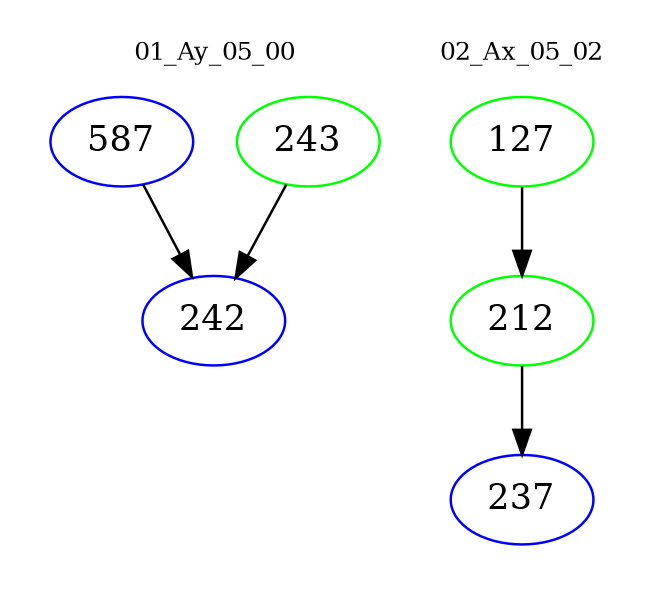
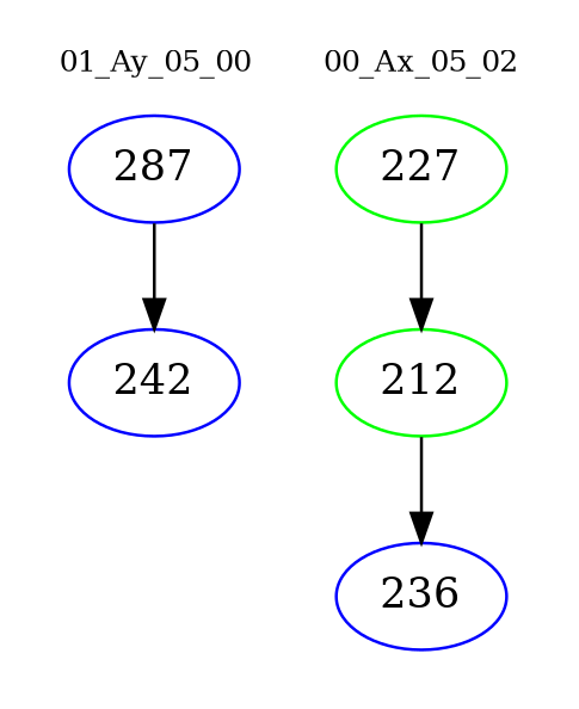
  digraph {
    node [color=green]
    edge [color=black]
-   n1 [label=243]
    n2 [color=blue label=242]
-   n3 [color=blue label=587]
-   n4 [label=127]
+   n3 [color=blue label=287]
+   n4 [label=227]
    n5 [label=212]
-   n6 [color=blue label=237]
+   n6 [color=blue label=236]
    subgraph cluster_1 {
      color=white
      fontsize=10
      label="01_Ay_05_00"
-     n1
      n2
      n3
    }
    subgraph cluster_2 {
      color=white
      fontsize=10
-     label="02_Ax_05_02"
+     label="00_Ax_05_02"
      n4
      n5
      n6
    }
-   n1 -> n2
    n3 -> n2
    n4 -> n5
    n5 -> n6
  }
